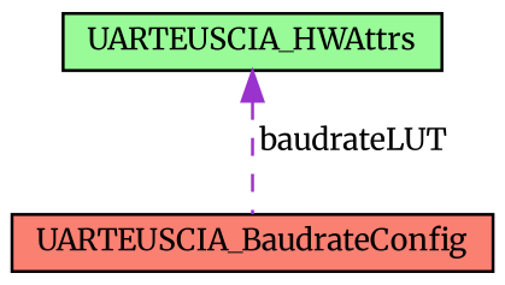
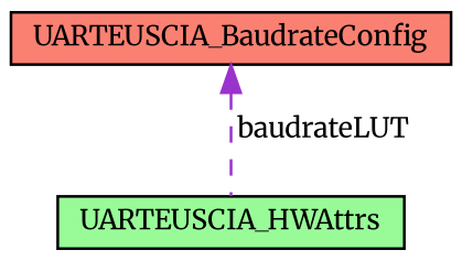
  digraph {
    fontname=Merriweather
    node [color=black fontname=Merriweather fontsize=10 shape=record style=filled]
    n1 [fillcolor=palegreen fontcolor=black height=0.2 label=UARTEUSCIA_HWAttrs width=0.4]
    n2 [fillcolor=salmon height=0.2 label=UARTEUSCIA_BaudrateConfig width=0.4]
-   n1 -> n2 [color=darkorchid3 dir=back fontname=Merriweather fontsize=10 label=" baudrateLUT" labelfontname=Helvetica labelfontsize=10 style=dashed]
+   n2 -> n1 [color=darkorchid3 dir=back fontname=Merriweather fontsize=10 label=" baudrateLUT" labelfontname=Helvetica labelfontsize=10 style=dashed]
  }
